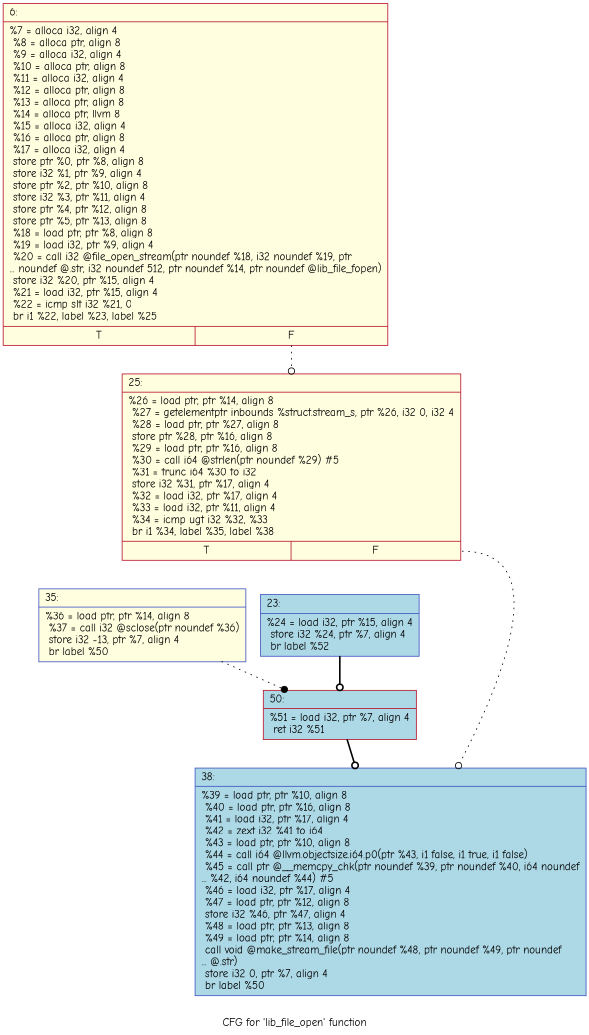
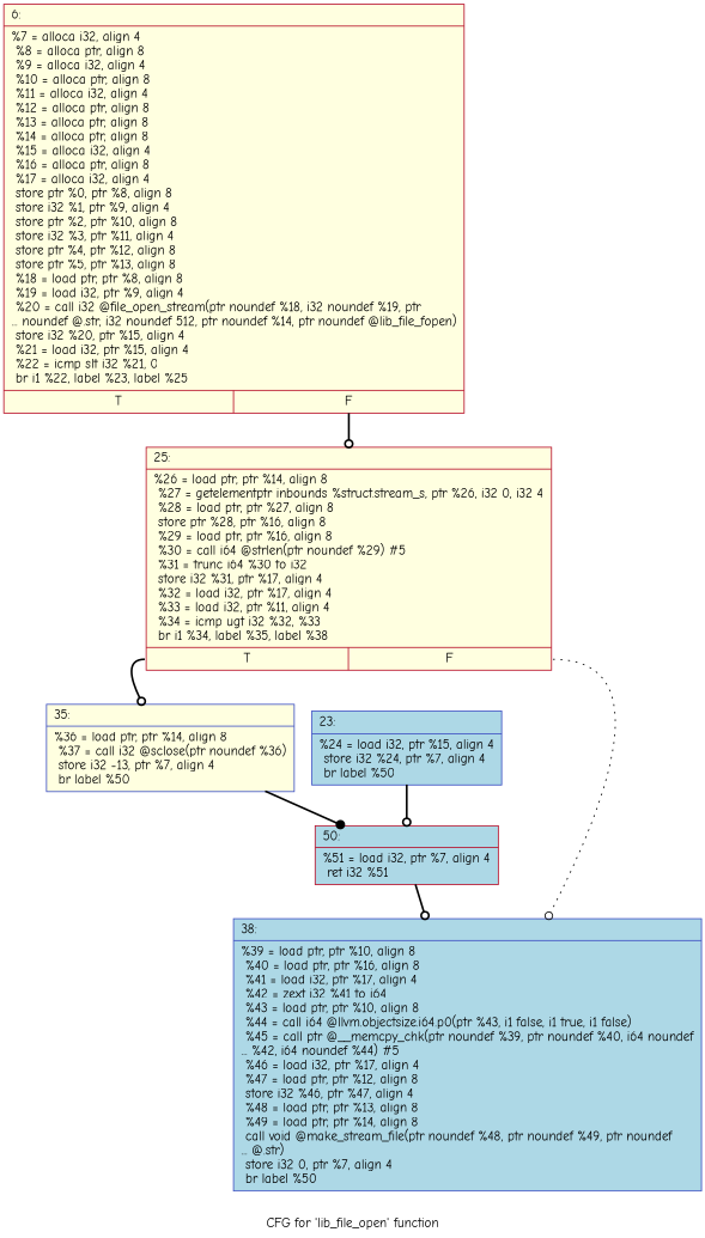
  digraph {
    fontname="Comic Neue"
    label="CFG for 'lib_file_open' function"
    node [color="#b70d28ff" fillcolor=lightyellow fontname="Comic Neue" shape=record style=filled]
    edge [arrowhead=odot fontname="Comic Neue" style=bold]
-   n1 [label="{6:\l|  %7 = alloca i32, align 4\l  %8 = alloca ptr, align 8\l  %9 = alloca i32, align 4\l  %10 = alloca ptr, align 8\l  %11 = alloca i32, align 4\l  %12 = alloca ptr, align 8\l  %13 = alloca ptr, align 8\l  %14 = alloca ptr, llvm 8\l  %15 = alloca i32, align 4\l  %16 = alloca ptr, align 8\l  %17 = alloca i32, align 4\l  store ptr %0, ptr %8, align 8\l  store i32 %1, ptr %9, align 4\l  store ptr %2, ptr %10, align 8\l  store i32 %3, ptr %11, align 4\l  store ptr %4, ptr %12, align 8\l  store ptr %5, ptr %13, align 8\l  %18 = load ptr, ptr %8, align 8\l  %19 = load i32, ptr %9, align 4\l  %20 = call i32 @file_open_stream(ptr noundef %18, i32 noundef %19, ptr\l... noundef @.str, i32 noundef 512, ptr noundef %14, ptr noundef @lib_file_fopen)\l  store i32 %20, ptr %15, align 4\l  %21 = load i32, ptr %15, align 4\l  %22 = icmp slt i32 %21, 0\l  br i1 %22, label %23, label %25\l|{<s0>T|<s1>F}}"]
+   n1 [label="{6:\l|  %7 = alloca i32, align 4\l  %8 = alloca ptr, align 8\l  %9 = alloca i32, align 4\l  %10 = alloca ptr, align 8\l  %11 = alloca i32, align 4\l  %12 = alloca ptr, align 8\l  %13 = alloca ptr, align 8\l  %14 = alloca ptr, align 8\l  %15 = alloca i32, align 4\l  %16 = alloca ptr, align 8\l  %17 = alloca i32, align 4\l  store ptr %0, ptr %8, align 8\l  store i32 %1, ptr %9, align 4\l  store ptr %2, ptr %10, align 8\l  store i32 %3, ptr %11, align 4\l  store ptr %4, ptr %12, align 8\l  store ptr %5, ptr %13, align 8\l  %18 = load ptr, ptr %8, align 8\l  %19 = load i32, ptr %9, align 4\l  %20 = call i32 @file_open_stream(ptr noundef %18, i32 noundef %19, ptr\l... noundef @.str, i32 noundef 512, ptr noundef %14, ptr noundef @lib_file_fopen)\l  store i32 %20, ptr %15, align 4\l  %21 = load i32, ptr %15, align 4\l  %22 = icmp slt i32 %21, 0\l  br i1 %22, label %23, label %25\l|{<s0>T|<s1>F}}"]
    n2 [label="{25:\l|  %26 = load ptr, ptr %14, align 8\l  %27 = getelementptr inbounds %struct.stream_s, ptr %26, i32 0, i32 4\l  %28 = load ptr, ptr %27, align 8\l  store ptr %28, ptr %16, align 8\l  %29 = load ptr, ptr %16, align 8\l  %30 = call i64 @strlen(ptr noundef %29) #5\l  %31 = trunc i64 %30 to i32\l  store i32 %31, ptr %17, align 4\l  %32 = load i32, ptr %17, align 4\l  %33 = load i32, ptr %11, align 4\l  %34 = icmp ugt i32 %32, %33\l  br i1 %34, label %35, label %38\l|{<s0>T|<s1>F}}"]
-   n3 [color="#3d50c3ff" fillcolor=lightblue label="{23:\l|  %24 = load i32, ptr %15, align 4\l  store i32 %24, ptr %7, align 4\l  br label %52\l}"]
+   n3 [color="#3d50c3ff" fillcolor=lightblue label="{23:\l|  %24 = load i32, ptr %15, align 4\l  store i32 %24, ptr %7, align 4\l  br label %50\l}"]
    n4 [fillcolor=lightblue label="{50:\l|  %51 = load i32, ptr %7, align 4\l  ret i32 %51\l}"]
    n5 [color="#3d50c3ff" label="{35:\l|  %36 = load ptr, ptr %14, align 8\l  %37 = call i32 @sclose(ptr noundef %36)\l  store i32 -13, ptr %7, align 4\l  br label %50\l}"]
    n6 [color="#3d50c3ff" fillcolor=lightblue label="{38:\l|  %39 = load ptr, ptr %10, align 8\l  %40 = load ptr, ptr %16, align 8\l  %41 = load i32, ptr %17, align 4\l  %42 = zext i32 %41 to i64\l  %43 = load ptr, ptr %10, align 8\l  %44 = call i64 @llvm.objectsize.i64.p0(ptr %43, i1 false, i1 true, i1 false)\l  %45 = call ptr @__memcpy_chk(ptr noundef %39, ptr noundef %40, i64 noundef\l... %42, i64 noundef %44) #5\l  %46 = load i32, ptr %17, align 4\l  %47 = load ptr, ptr %12, align 8\l  store i32 %46, ptr %47, align 4\l  %48 = load ptr, ptr %13, align 8\l  %49 = load ptr, ptr %14, align 8\l  call void @make_stream_file(ptr noundef %48, ptr noundef %49, ptr noundef\l... @.str)\l  store i32 0, ptr %7, align 4\l  br label %50\l}"]
-   n1 -> n2 [style=dotted tailport=s1]
+   n1 -> n2 [tailport=s1]
+   n2 -> n5 [tailport=s0]
    n2 -> n6 [style=dotted tailport=s1]
    n3 -> n4
    n4 -> n6
-   n5 -> n4 [arrowhead=dot style=dotted]
+   n5 -> n4 [arrowhead=dot]
  }
